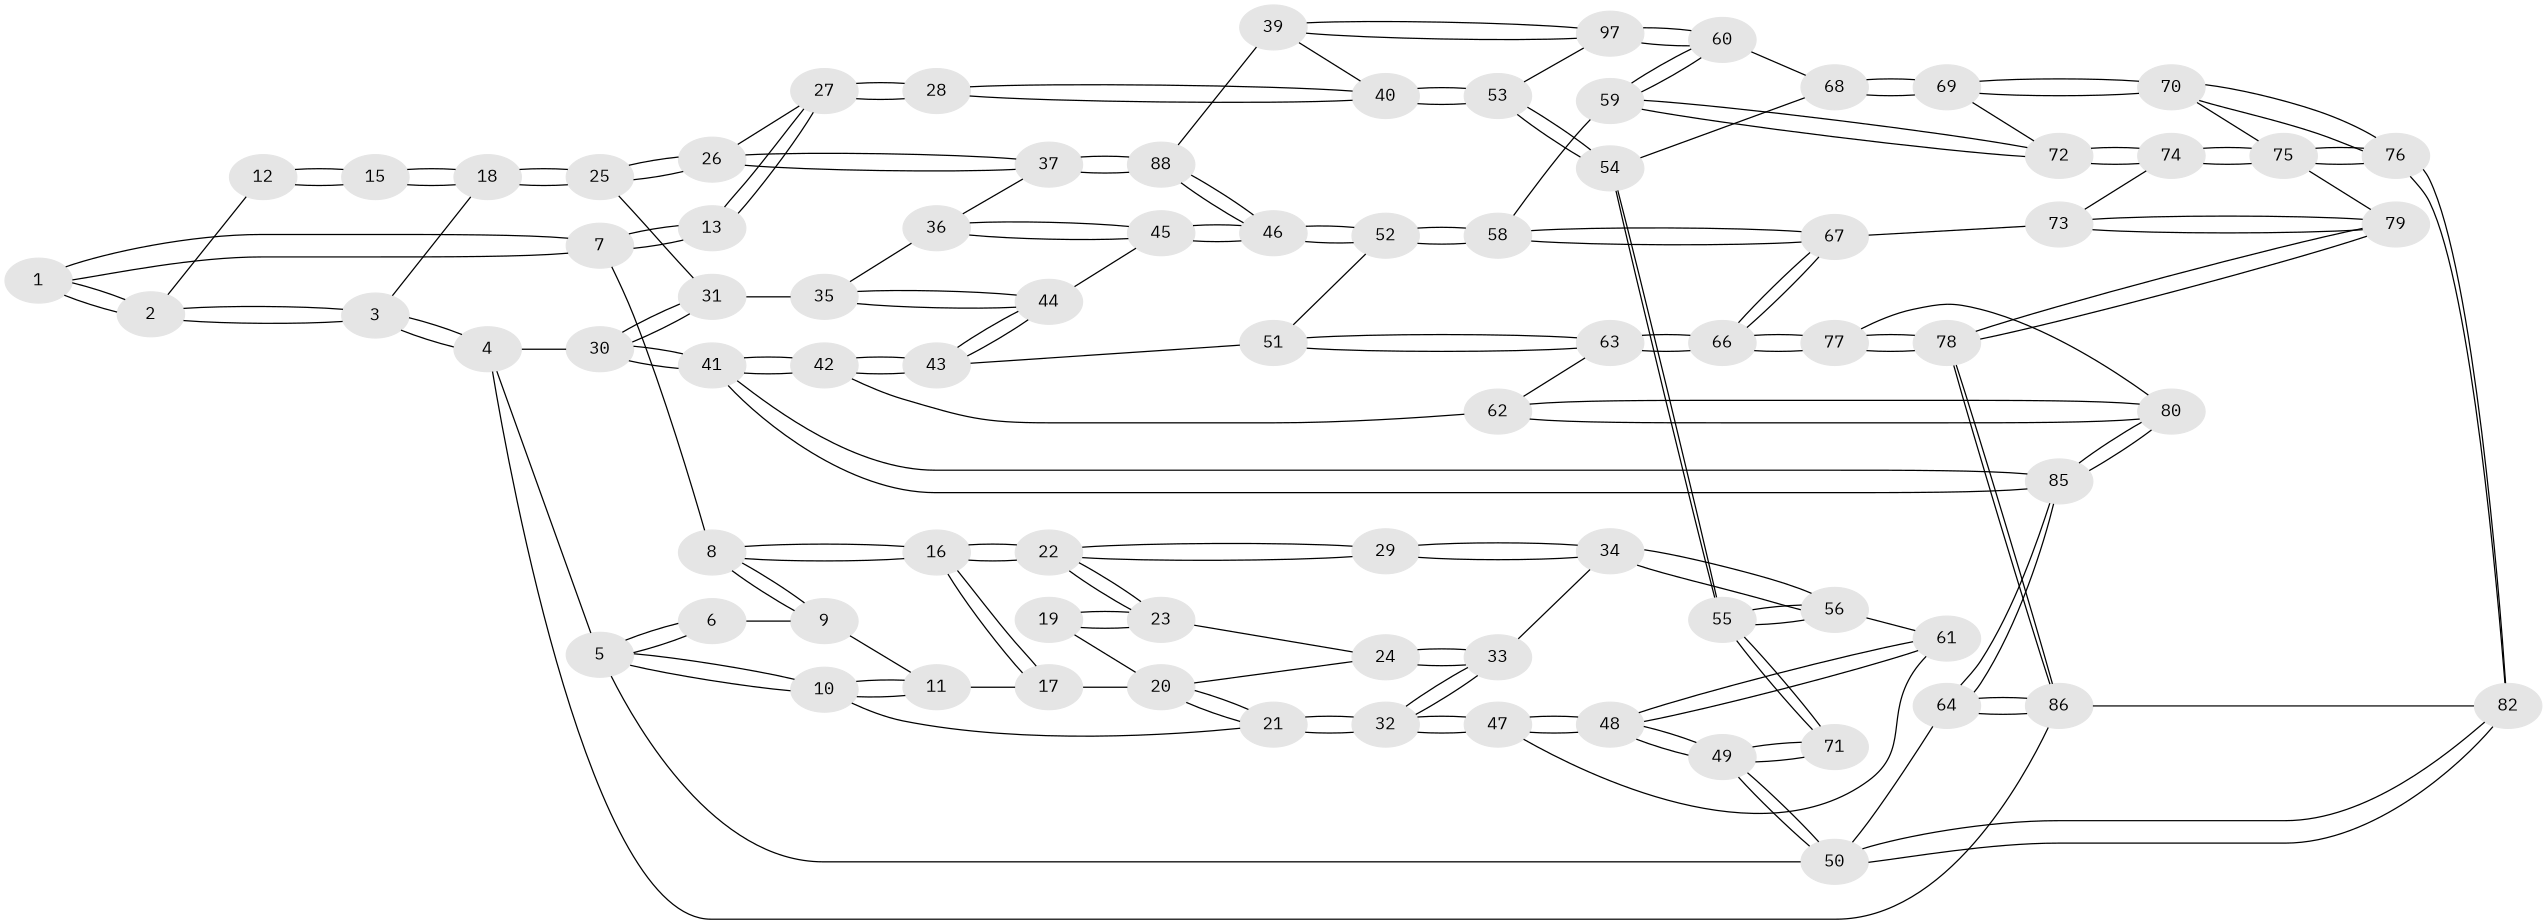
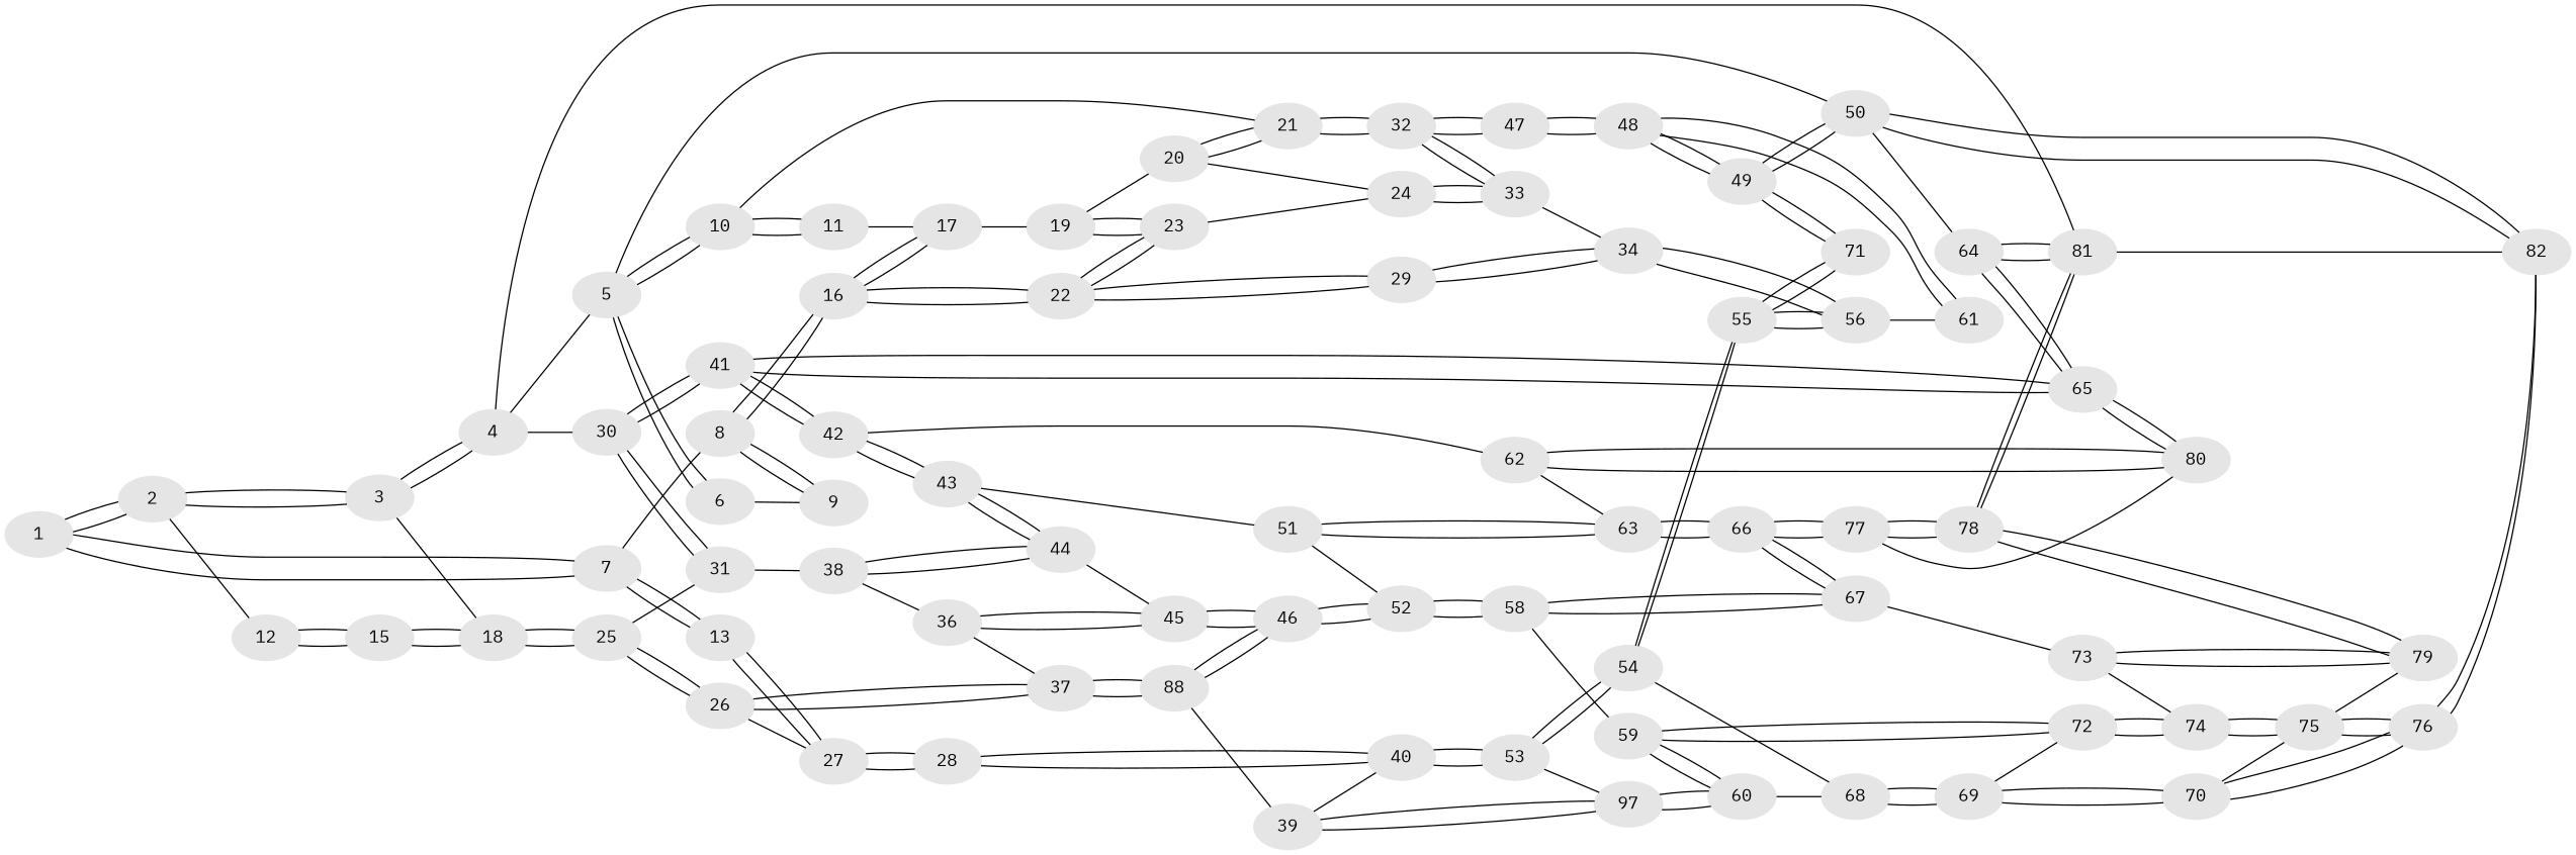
  graph {
    fontname="IBM Plex Mono"
    rankdir=LR
    node [color=gray90 fontname="IBM Plex Mono" style=filled]
    edge [fontname="IBM Plex Mono"]
    1
    2
    7
    3
    12
    8
    13
    4
    18
    15
    5
    30
-   81 [label=86]
+   81
    25
    6
    10
    50
    31
    41
    64
-   65 [label=85]
+   65
    9
    11
    21
    82
    16
    27
    17
    22
    32
    19
    28
    23
    29
    20
    26
    24
    33
    47
    34
    37
-   35
+   35 [label=38]
    n43 [label=88]
    40
    53
    56
    42
    36
    44
    48
    61
    45
    46
    39
    n55 [label=97]
    52
    60
    54
    43
    62
    80
    51
    63
    58
    49
    71
    66
    59
    67
    55
    68
    69
    72
    73
    74
    77
    78
    79
    70
    76
    75
    1 -- 2
    1 -- 2
    1 -- 7
    1 -- 7
    2 -- 3
    2 -- 3
    2 -- 12
    7 -- 8
    7 -- 13
    7 -- 13
    3 -- 4
    3 -- 4
    3 -- 18
    12 -- 15
    12 -- 15
    8 -- 9
    8 -- 9
    8 -- 16
    8 -- 16
    13 -- 27
    13 -- 27
    4 -- 5
    4 -- 30
    4 -- 81
    18 -- 25
    18 -- 25
    15 -- 18
    15 -- 18
    5 -- 6
    5 -- 6
    5 -- 10
    5 -- 10
    5 -- 50
    30 -- 31
    30 -- 31
    30 -- 41
    30 -- 41
    81 -- 82
    25 -- 31
    25 -- 26
    25 -- 26
    6 -- 9
    10 -- 11
    10 -- 11
    10 -- 21
    50 -- 64
    50 -- 82
    50 -- 82
    31 -- 35
    41 -- 65
    41 -- 65
    41 -- 42
    41 -- 42
    64 -- 81
    64 -- 81
    64 -- 65
    64 -- 65
    65 -- 80
    65 -- 80
-   9 -- 11
    11 -- 17
    21 -- 32
    21 -- 32
    16 -- 17
    16 -- 17
    16 -- 22
    16 -- 22
    27 -- 28
    27 -- 28
-   17 -- 20
+   17 -- 19
    22 -- 23
    22 -- 23
    22 -- 29
    22 -- 29
    32 -- 33
    32 -- 33
    32 -- 47
    32 -- 47
    19 -- 23
    19 -- 23
    19 -- 20
    28 -- 40
    28 -- 40
    23 -- 24
    29 -- 34
    29 -- 34
    20 -- 21
    20 -- 21
    20 -- 24
    26 -- 27
    26 -- 37
    26 -- 37
    24 -- 33
    24 -- 33
    33 -- 34
    47 -- 48
    47 -- 48
-   47 -- 61
    34 -- 56
    34 -- 56
    37 -- n43
    37 -- n43
    35 -- 36
    35 -- 44
    35 -- 44
    n43 -- 46
    n43 -- 46
    n43 -- 39
    40 -- 53
    40 -- 53
    53 -- n55
    53 -- 54
    53 -- 54
    56 -- 61
    42 -- 43
    42 -- 43
    42 -- 62
    36 -- 37
    36 -- 45
    36 -- 45
    44 -- 45
    48 -- 61
    48 -- 61
    48 -- 49
    48 -- 49
    45 -- 46
    45 -- 46
    46 -- 52
    46 -- 52
    39 -- 40
    39 -- n55
    39 -- n55
    n55 -- 60
    n55 -- 60
    52 -- 58
    52 -- 58
    60 -- 68
    54 -- 55
    54 -- 55
    54 -- 68
    43 -- 44
    43 -- 44
    43 -- 51
    62 -- 80
    62 -- 80
    62 -- 63
    51 -- 52
    51 -- 63
    51 -- 63
    63 -- 66
    63 -- 66
    58 -- 59
    58 -- 67
    58 -- 67
    49 -- 50
    49 -- 50
    49 -- 71
    49 -- 71
    66 -- 67
    66 -- 67
    66 -- 77
    66 -- 77
    59 -- 60
    59 -- 60
    59 -- 72
    59 -- 72
    67 -- 73
    55 -- 56
    55 -- 56
    55 -- 71
    55 -- 71
    68 -- 69
    68 -- 69
    69 -- 72
    69 -- 70
    69 -- 70
    72 -- 74
    72 -- 74
    73 -- 74
    73 -- 79
    73 -- 79
    74 -- 75
    74 -- 75
    77 -- 80
    77 -- 78
    77 -- 78
    78 -- 81
    78 -- 81
    78 -- 79
    78 -- 79
    70 -- 76
    70 -- 76
    70 -- 75
    76 -- 82
    76 -- 82
    75 -- 79
    75 -- 76
    75 -- 76
  }
